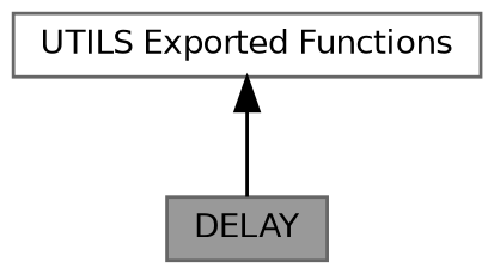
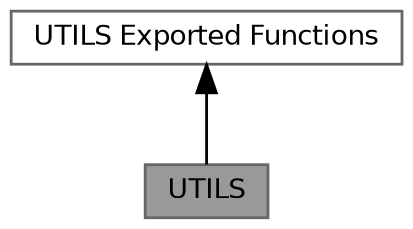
  digraph {
    rankdir=TB
    node [fontname=Helvetica fontsize=10 shape=box style=filled]
-   n1 [color=gray40 fillcolor=grey60 fontcolor=black height=0.2 label=DELAY width=0.4]
+   n1 [color=gray40 fillcolor=grey60 fontcolor=black height=0.2 label=UTILS width=0.4]
    n2 [color=grey40 fillcolor=white height=0.2 label="UTILS Exported Functions" width=0.4]
    n2 -> n1 [dir=back fontname=Helvetica fontsize=10 labelfontname=Helvetica labelfontsize=10 shape=plaintext style=solid]
  }
